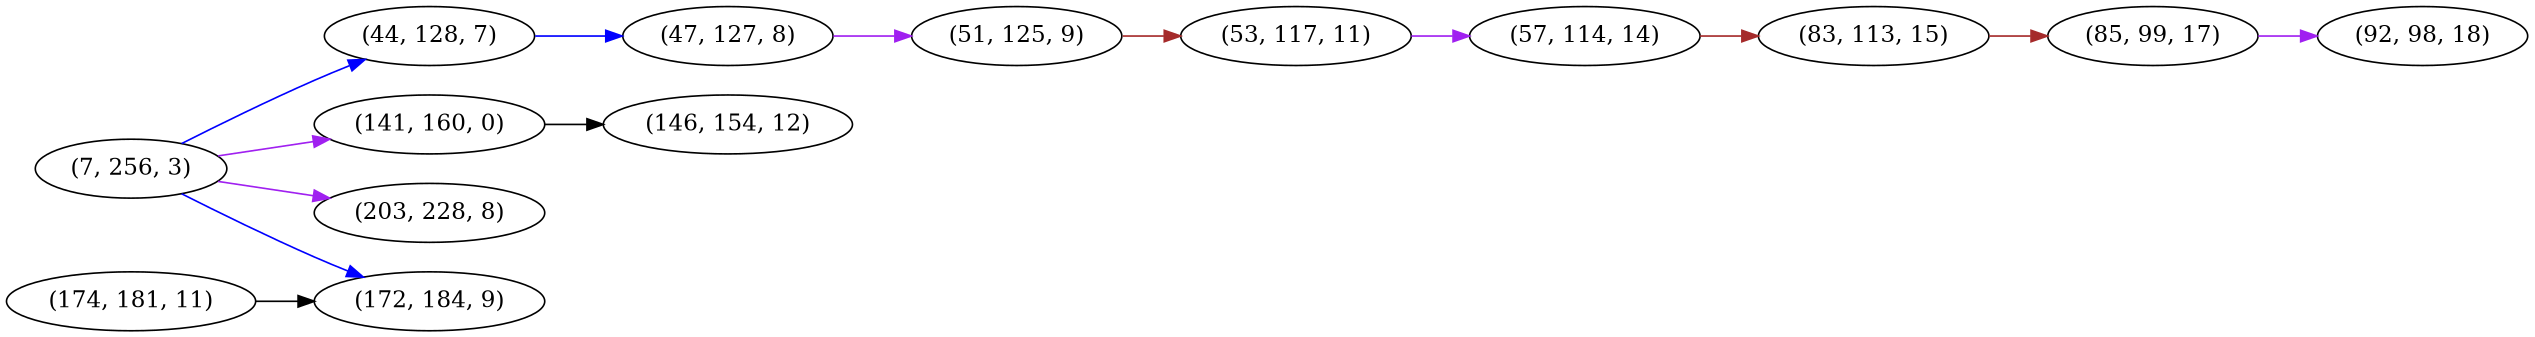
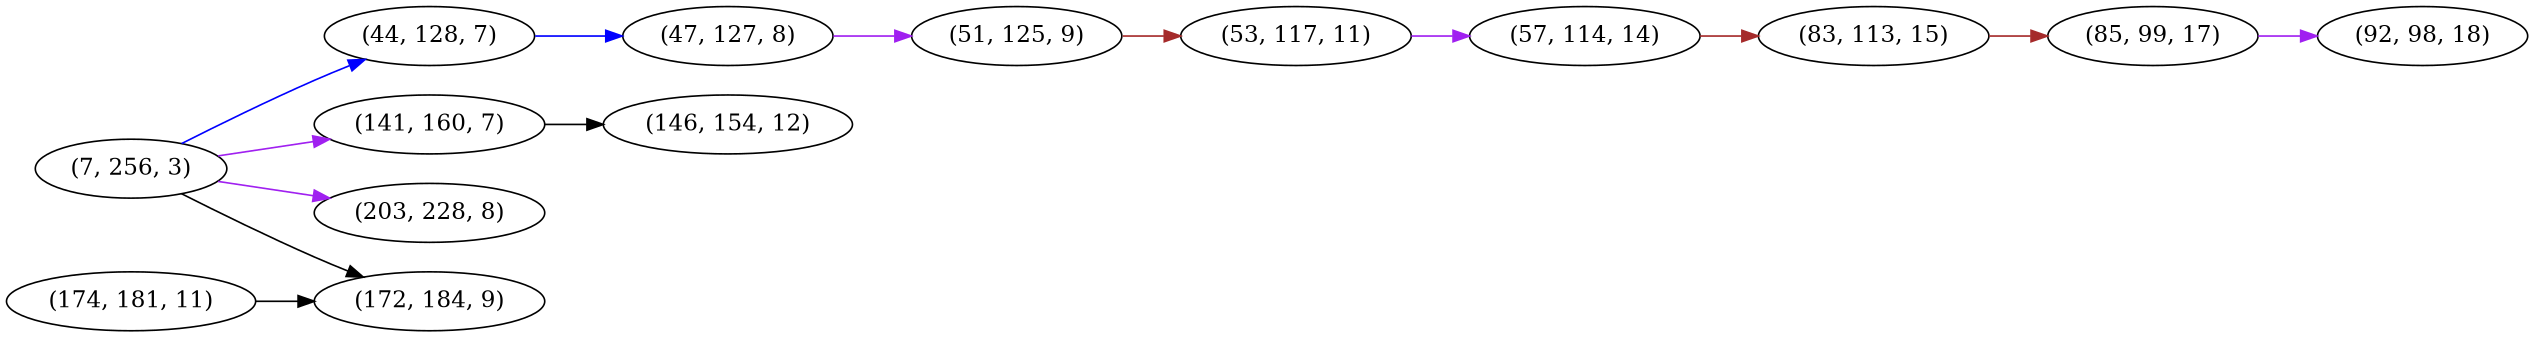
  digraph {
    rankdir=LR
    edge [color=purple]
    "(7, 256, 3)"
    "(44, 128, 7)"
-   "(141, 160, 7)" [label="(141, 160, 0)"]
+   "(141, 160, 7)"
    "(172, 184, 9)"
    "(203, 228, 8)"
    "(47, 127, 8)"
    "(146, 154, 12)"
    "(51, 125, 9)"
    "(53, 117, 11)"
    "(57, 114, 14)"
    "(83, 113, 15)"
    "(85, 99, 17)"
    "(92, 98, 18)"
    "(174, 181, 11)"
    "(7, 256, 3)" -> "(44, 128, 7)" [color=blue]
    "(7, 256, 3)" -> "(141, 160, 7)"
-   "(7, 256, 3)" -> "(172, 184, 9)" [color=blue]
+   "(7, 256, 3)" -> "(172, 184, 9)" [color=black]
    "(7, 256, 3)" -> "(203, 228, 8)"
    "(44, 128, 7)" -> "(47, 127, 8)" [color=blue]
    "(141, 160, 7)" -> "(146, 154, 12)" [color=black]
    "(47, 127, 8)" -> "(51, 125, 9)"
    "(51, 125, 9)" -> "(53, 117, 11)" [color=brown]
    "(53, 117, 11)" -> "(57, 114, 14)"
    "(57, 114, 14)" -> "(83, 113, 15)" [color=brown]
    "(83, 113, 15)" -> "(85, 99, 17)" [color=brown]
    "(85, 99, 17)" -> "(92, 98, 18)"
    "(174, 181, 11)" -> "(172, 184, 9)" [color=black]
  }
